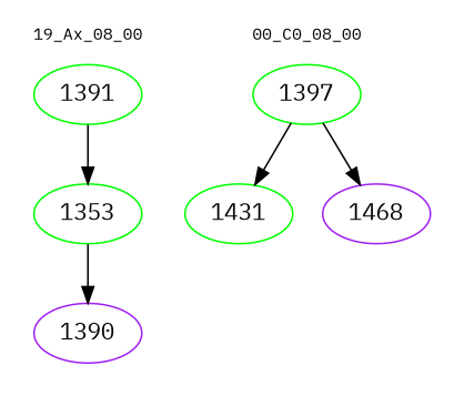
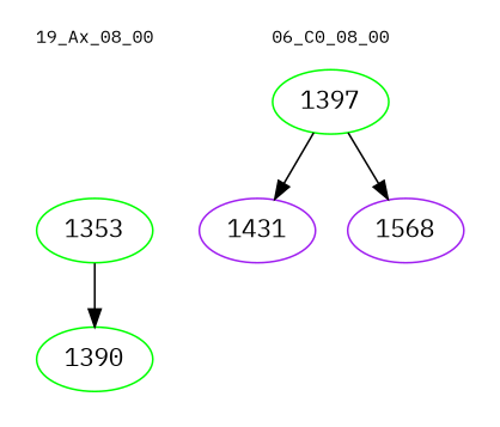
  digraph {
    fontname="IBM Plex Mono"
    node [color=green fontname="IBM Plex Mono"]
    edge [color=black fontname="IBM Plex Mono"]
-   n1 [label=1391]
    n2 [label=1353]
-   n3 [color=purple label=1390]
-   n4 [label=1431]
+   n3 [label=1390]
+   n4 [color=purple label=1431]
    n5 [label=1397]
-   n6 [color=purple label=1468]
+   n6 [color=purple label=1568]
    subgraph cluster_1 {
      color=white
      fontsize=10
      label="19_Ax_08_00"
-     n1
      n2
      n3
    }
    subgraph cluster_2 {
      color=white
      fontsize=10
-     label="00_C0_08_00"
+     label="06_C0_08_00"
      n4
      n5
      n6
    }
-   n1 -> n2
    n2 -> n3
    n5 -> n4
    n5 -> n6
  }
